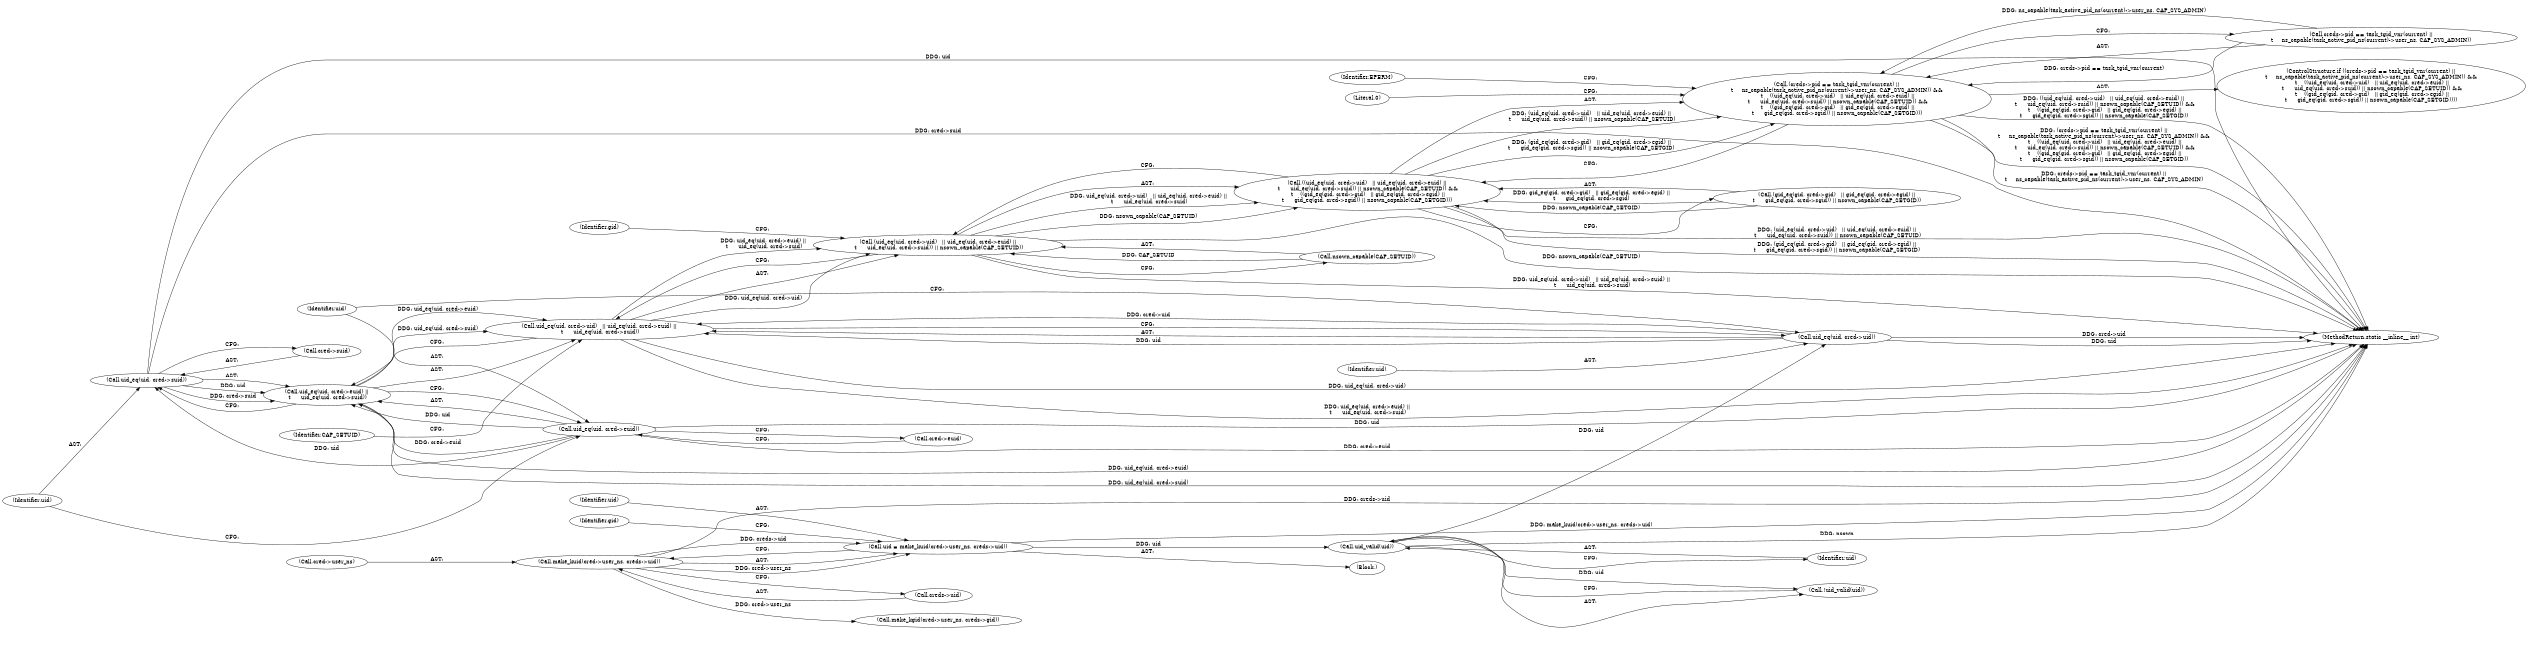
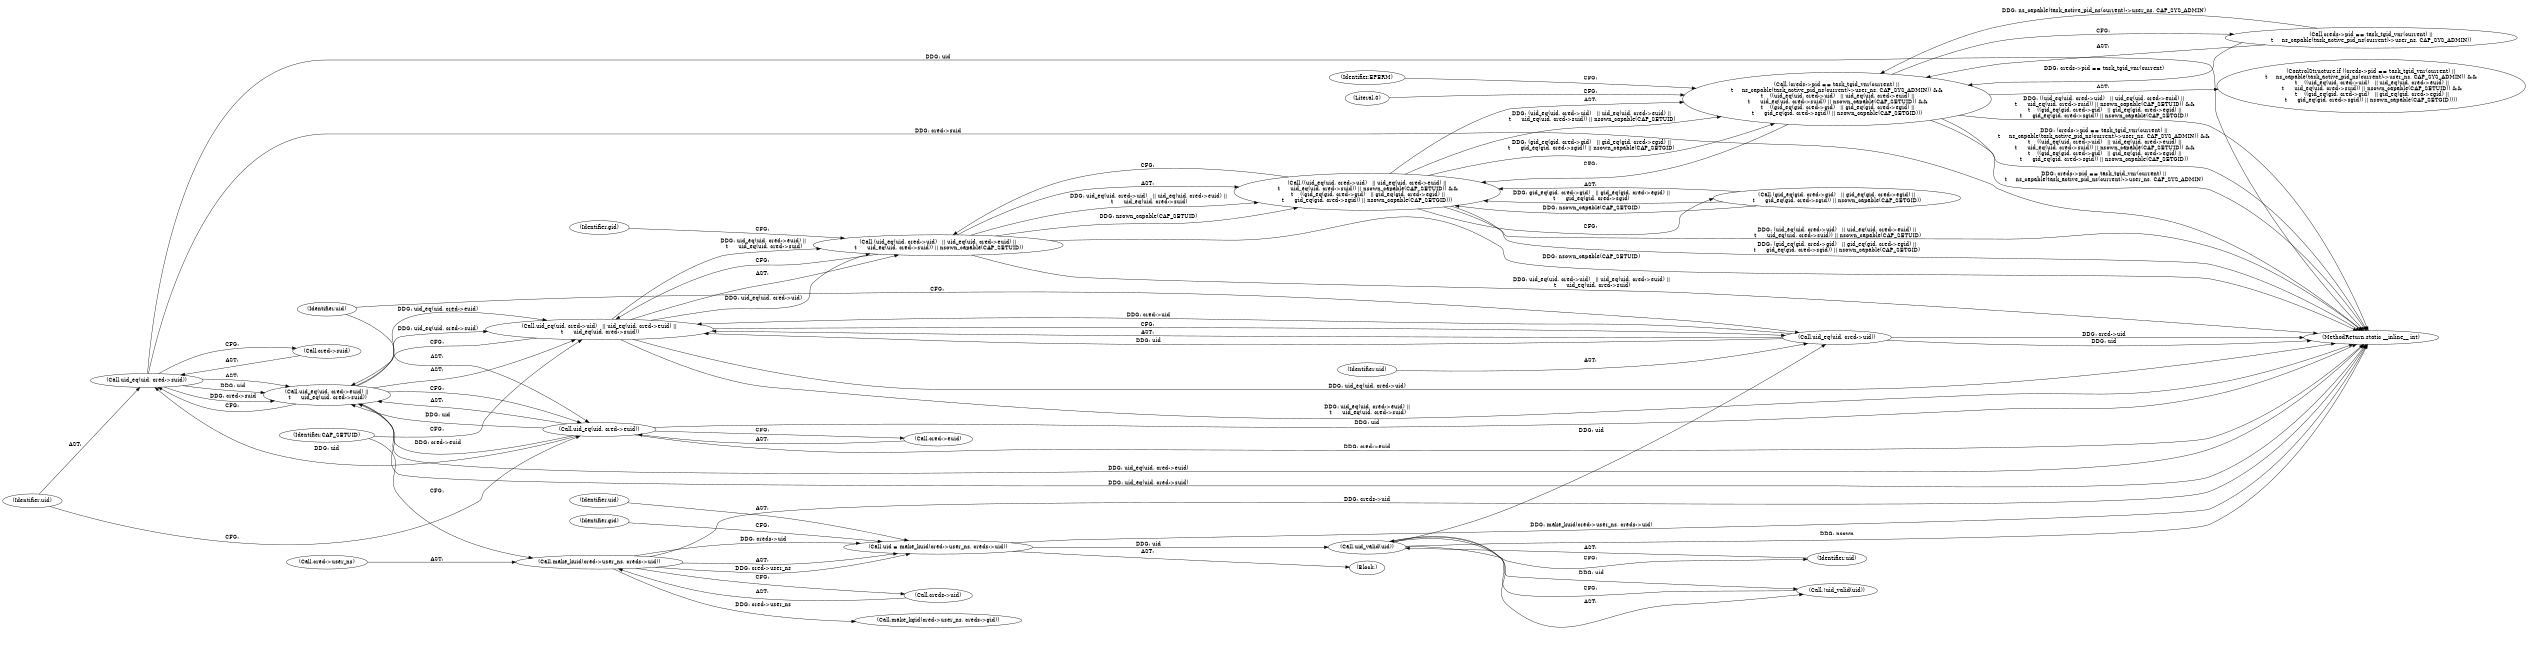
  digraph {
    fontname="DejaVu Serif"
    rankdir=LR
    node [fontname="DejaVu Serif"]
    edge [fontname="DejaVu Serif"]
    n1 [label="(Call,uid_eq(uid, cred->suid))"]
    n2 [label="(Call,uid_eq(uid, cred->euid) ||\n \t      uid_eq(uid, cred->suid))"]
    n3 [label="(Call,cred->suid)"]
    n4 [label="(MethodReturn,static __inline__ int)"]
    n5 [label="(Call,uid_eq(uid, cred->euid))"]
    n6 [label="(Call,uid_eq(uid, cred->uid)   || uid_eq(uid, cred->euid) ||\n \t      uid_eq(uid, cred->suid))"]
    n7 [label="(Call,cred->euid)"]
    n8 [label="(Call,uid_eq(uid, cred->uid))"]
    n9 [label="(Call,(uid_eq(uid, cred->uid)   || uid_eq(uid, cred->euid) ||\n \t      uid_eq(uid, cred->suid)) || nsown_capable(CAP_SETUID))"]
    n10 [label="(Call,uid_valid(uid))"]
    n11 [label="(Call,!uid_valid(uid))"]
    n12 [label="(Identifier,uid)"]
    n13 [label="(Call,uid = make_kuid(cred->user_ns, creds->uid))"]
    n14 [label="(Call,make_kuid(cred->user_ns, creds->uid))"]
    n15 [label="(Block,)"]
    n16 [label="(Call,creds->uid)"]
    n17 [label="(Call,make_kgid(cred->user_ns, creds->gid))"]
    n18 [label="(Call,((uid_eq(uid, cred->uid)   || uid_eq(uid, cred->euid) ||\n \t      uid_eq(uid, cred->suid)) || nsown_capable(CAP_SETUID)) &&\n \t    ((gid_eq(gid, cred->gid)   || gid_eq(gid, cred->egid) ||\n\t      gid_eq(gid, cred->sgid)) || nsown_capable(CAP_SETGID)))"]
-   n19 [label="(Call,nsown_capable(CAP_SETUID))"]
    n20 [label="(Call,(creds->pid == task_tgid_vnr(current) ||\n\t     ns_capable(task_active_pid_ns(current)->user_ns, CAP_SYS_ADMIN)) &&\n \t    ((uid_eq(uid, cred->uid)   || uid_eq(uid, cred->euid) ||\n \t      uid_eq(uid, cred->suid)) || nsown_capable(CAP_SETUID)) &&\n \t    ((gid_eq(gid, cred->gid)   || gid_eq(gid, cred->egid) ||\n\t      gid_eq(gid, cred->sgid)) || nsown_capable(CAP_SETGID)))"]
    n21 [label="(Call,(gid_eq(gid, cred->gid)   || gid_eq(gid, cred->egid) ||\n\t      gid_eq(gid, cred->sgid)) || nsown_capable(CAP_SETGID))"]
    n22 [label="(Call,creds->pid == task_tgid_vnr(current) ||\n\t     ns_capable(task_active_pid_ns(current)->user_ns, CAP_SYS_ADMIN))"]
    n23 [label="(ControlStructure,if ((creds->pid == task_tgid_vnr(current) ||\n\t     ns_capable(task_active_pid_ns(current)->user_ns, CAP_SYS_ADMIN)) &&\n \t    ((uid_eq(uid, cred->uid)   || uid_eq(uid, cred->euid) ||\n \t      uid_eq(uid, cred->suid)) || nsown_capable(CAP_SETUID)) &&\n \t    ((gid_eq(gid, cred->gid)   || gid_eq(gid, cred->egid) ||\n\t      gid_eq(gid, cred->sgid)) || nsown_capable(CAP_SETGID))))"]
    n24 [label="(Identifier,gid)"]
    n25 [label="(Identifier,uid)"]
    n26 [label="(Identifier,gid)"]
    n27 [label="(Identifier,uid)"]
    n28 [label="(Identifier,uid)"]
    n29 [label="(Literal,0)"]
    n30 [label="(Identifier,CAP_SETUID)"]
    n31 [label="(Identifier,EPERM)"]
    n32 [label="(Identifier,uid)"]
    n33 [label="(Call,cred->user_ns)"]
    n1 -> n2 [label="AST: "]
    n1 -> n2 [label="DDG: uid"]
    n1 -> n2 [label="DDG: cred->suid"]
    n1 -> n3 [label="CFG: "]
    n1 -> n4 [label="DDG: cred->suid"]
    n1 -> n4 [label="DDG: uid"]
    n2 -> n1 [label="CFG: "]
    n2 -> n4 [label="DDG: uid_eq(uid, cred->suid)"]
    n2 -> n4 [label="DDG: uid_eq(uid, cred->euid)"]
    n2 -> n5 [label="CFG: "]
    n2 -> n6 [label="AST: "]
    n2 -> n6 [label="DDG: uid_eq(uid, cred->euid)"]
    n2 -> n6 [label="DDG: uid_eq(uid, cred->suid)"]
    n3 -> n1 [label="AST: "]
    n5 -> n1 [label="DDG: uid"]
    n5 -> n2 [label="AST: "]
    n5 -> n2 [label="DDG: uid"]
    n5 -> n2 [label="DDG: cred->euid"]
    n5 -> n4 [label="DDG: cred->euid"]
    n5 -> n4 [label="DDG: uid"]
    n5 -> n7 [label="CFG: "]
    n6 -> n2 [label="CFG: "]
    n6 -> n4 [label="DDG: uid_eq(uid, cred->uid)"]
    n6 -> n4 [label="DDG: uid_eq(uid, cred->euid) ||\n \t      uid_eq(uid, cred->suid)"]
    n6 -> n8 [label="CFG: "]
    n6 -> n9 [label="AST: "]
    n6 -> n9 [label="DDG: uid_eq(uid, cred->uid)"]
    n6 -> n9 [label="DDG: uid_eq(uid, cred->euid) ||\n \t      uid_eq(uid, cred->suid)"]
-   n7 -> n5 [label="CFG: "]
+   n7 -> n5 [label="AST: "]
    n8 -> n4 [label="DDG: uid"]
    n8 -> n4 [label="DDG: cred->uid"]
    n8 -> n6 [label="AST: "]
    n8 -> n6 [label="DDG: uid"]
    n8 -> n6 [label="DDG: cred->uid"]
    n9 -> n4 [label="DDG: nsown_capable(CAP_SETUID)"]
    n9 -> n4 [label="DDG: uid_eq(uid, cred->uid)   || uid_eq(uid, cred->euid) ||\n \t      uid_eq(uid, cred->suid)"]
    n9 -> n6 [label="CFG: "]
    n9 -> n18 [label="AST: "]
    n9 -> n18 [label="DDG: uid_eq(uid, cred->uid)   || uid_eq(uid, cred->euid) ||\n \t      uid_eq(uid, cred->suid)"]
    n9 -> n18 [label="DDG: nsown_capable(CAP_SETUID)"]
-   n9 -> n19 [label="CFG: "]
    n10 -> n4 [label="DDG: nsown"]
    n10 -> n8 [label="DDG: uid"]
    n10 -> n11 [label="AST: "]
    n10 -> n11 [label="DDG: uid"]
    n10 -> n12 [label="CFG: "]
    n11 -> n10 [label="CFG: "]
    n12 -> n10 [label="AST: "]
    n13 -> n4 [label="DDG: make_kuid(cred->user_ns, creds->uid)"]
    n13 -> n10 [label="DDG: uid"]
-   n13 -> n14 [label="CFG: "]
+   n30 -> n14 [label="CFG: "]
    n13 -> n15 [label="AST: "]
    n14 -> n4 [label="DDG: creds->uid"]
    n14 -> n13 [label="AST: "]
    n14 -> n13 [label="DDG: cred->user_ns"]
    n14 -> n13 [label="DDG: creds->uid"]
    n14 -> n16 [label="CFG: "]
    n14 -> n17 [label="DDG: cred->user_ns"]
    n16 -> n14 [label="AST: "]
    n18 -> n4 [label="DDG: (uid_eq(uid, cred->uid)   || uid_eq(uid, cred->euid) ||\n \t      uid_eq(uid, cred->suid)) || nsown_capable(CAP_SETUID)"]
    n18 -> n4 [label="DDG: (gid_eq(gid, cred->gid)   || gid_eq(gid, cred->egid) ||\n\t      gid_eq(gid, cred->sgid)) || nsown_capable(CAP_SETGID)"]
    n18 -> n9 [label="CFG: "]
    n18 -> n20 [label="AST: "]
    n18 -> n20 [label="DDG: (uid_eq(uid, cred->uid)   || uid_eq(uid, cred->euid) ||\n \t      uid_eq(uid, cred->suid)) || nsown_capable(CAP_SETUID)"]
    n18 -> n20 [label="DDG: (gid_eq(gid, cred->gid)   || gid_eq(gid, cred->egid) ||\n\t      gid_eq(gid, cred->sgid)) || nsown_capable(CAP_SETGID)"]
    n18 -> n21 [label="CFG: "]
-   n19 -> n9 [label="AST: "]
-   n19 -> n9 [label="DDG: CAP_SETUID"]
    n20 -> n4 [label="DDG: ((uid_eq(uid, cred->uid)   || uid_eq(uid, cred->euid) ||\n \t      uid_eq(uid, cred->suid)) || nsown_capable(CAP_SETUID)) &&\n \t    ((gid_eq(gid, cred->gid)   || gid_eq(gid, cred->egid) ||\n\t      gid_eq(gid, cred->sgid)) || nsown_capable(CAP_SETGID))"]
    n20 -> n4 [label="DDG: (creds->pid == task_tgid_vnr(current) ||\n\t     ns_capable(task_active_pid_ns(current)->user_ns, CAP_SYS_ADMIN)) &&\n \t    ((uid_eq(uid, cred->uid)   || uid_eq(uid, cred->euid) ||\n \t      uid_eq(uid, cred->suid)) || nsown_capable(CAP_SETUID)) &&\n \t    ((gid_eq(gid, cred->gid)   || gid_eq(gid, cred->egid) ||\n\t      gid_eq(gid, cred->sgid)) || nsown_capable(CAP_SETGID))"]
    n20 -> n4 [label="DDG: creds->pid == task_tgid_vnr(current) ||\n\t     ns_capable(task_active_pid_ns(current)->user_ns, CAP_SYS_ADMIN)"]
    n20 -> n18 [label="CFG: "]
    n20 -> n22 [label="CFG: "]
    n20 -> n23 [label="AST: "]
    n21 -> n18 [label="AST: "]
    n21 -> n18 [label="DDG: gid_eq(gid, cred->gid)   || gid_eq(gid, cred->egid) ||\n\t      gid_eq(gid, cred->sgid)"]
    n21 -> n18 [label="DDG: nsown_capable(CAP_SETGID)"]
    n22 -> n20 [label="AST: "]
    n22 -> n20 [label="DDG: creds->pid == task_tgid_vnr(current)"]
    n22 -> n20 [label="DDG: ns_capable(task_active_pid_ns(current)->user_ns, CAP_SYS_ADMIN)"]
    n24 -> n9 [label="CFG: "]
    n25 -> n13 [label="AST: "]
    n26 -> n13 [label="CFG: "]
    n27 -> n1 [label="AST: "]
    n27 -> n5 [label="CFG: "]
    n28 -> n5 [label="AST: "]
    n28 -> n8 [label="CFG: "]
    n29 -> n20 [label="CFG: "]
    n30 -> n6 [label="CFG: "]
    n31 -> n20 [label="CFG: "]
    n32 -> n8 [label="AST: "]
    n33 -> n14 [label="AST: "]
  }
